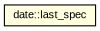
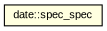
  digraph {
    rankdir=LR
    fontname="Liberation Sans"
-   n1 [color=black fillcolor=lightyellow fontname="Liberation Sans" fontsize=10 height=0.2 label="date::last_spec" shape=record style=filled width=0.4]
+   n1 [color=black fillcolor=lightyellow fontname="Liberation Sans" fontsize=10 height=0.2 label="date::spec_spec" shape=record style=filled width=0.4]
  }
